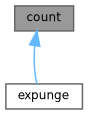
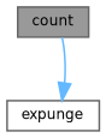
  digraph {
    rankdir=TB
    node [fontname=Helvetica fontsize=8 shape=box style=filled]
    n1 [color=gray40 fillcolor=grey60 fontcolor=black height=0.2 label=count width=0.4]
    n2 [color=grey40 fillcolor=white height=0.2 label=expunge width=0.4]
-   n1 -> n2 [color=steelblue1 dir=back fontname=Helvetica fontsize=8 labelfontname=Helvetica labelfontsize=8 style=solid]
+   n2 -> n1 [color=steelblue1 dir=back fontname=Helvetica fontsize=8 labelfontname=Helvetica labelfontsize=8 style=solid]
  }
